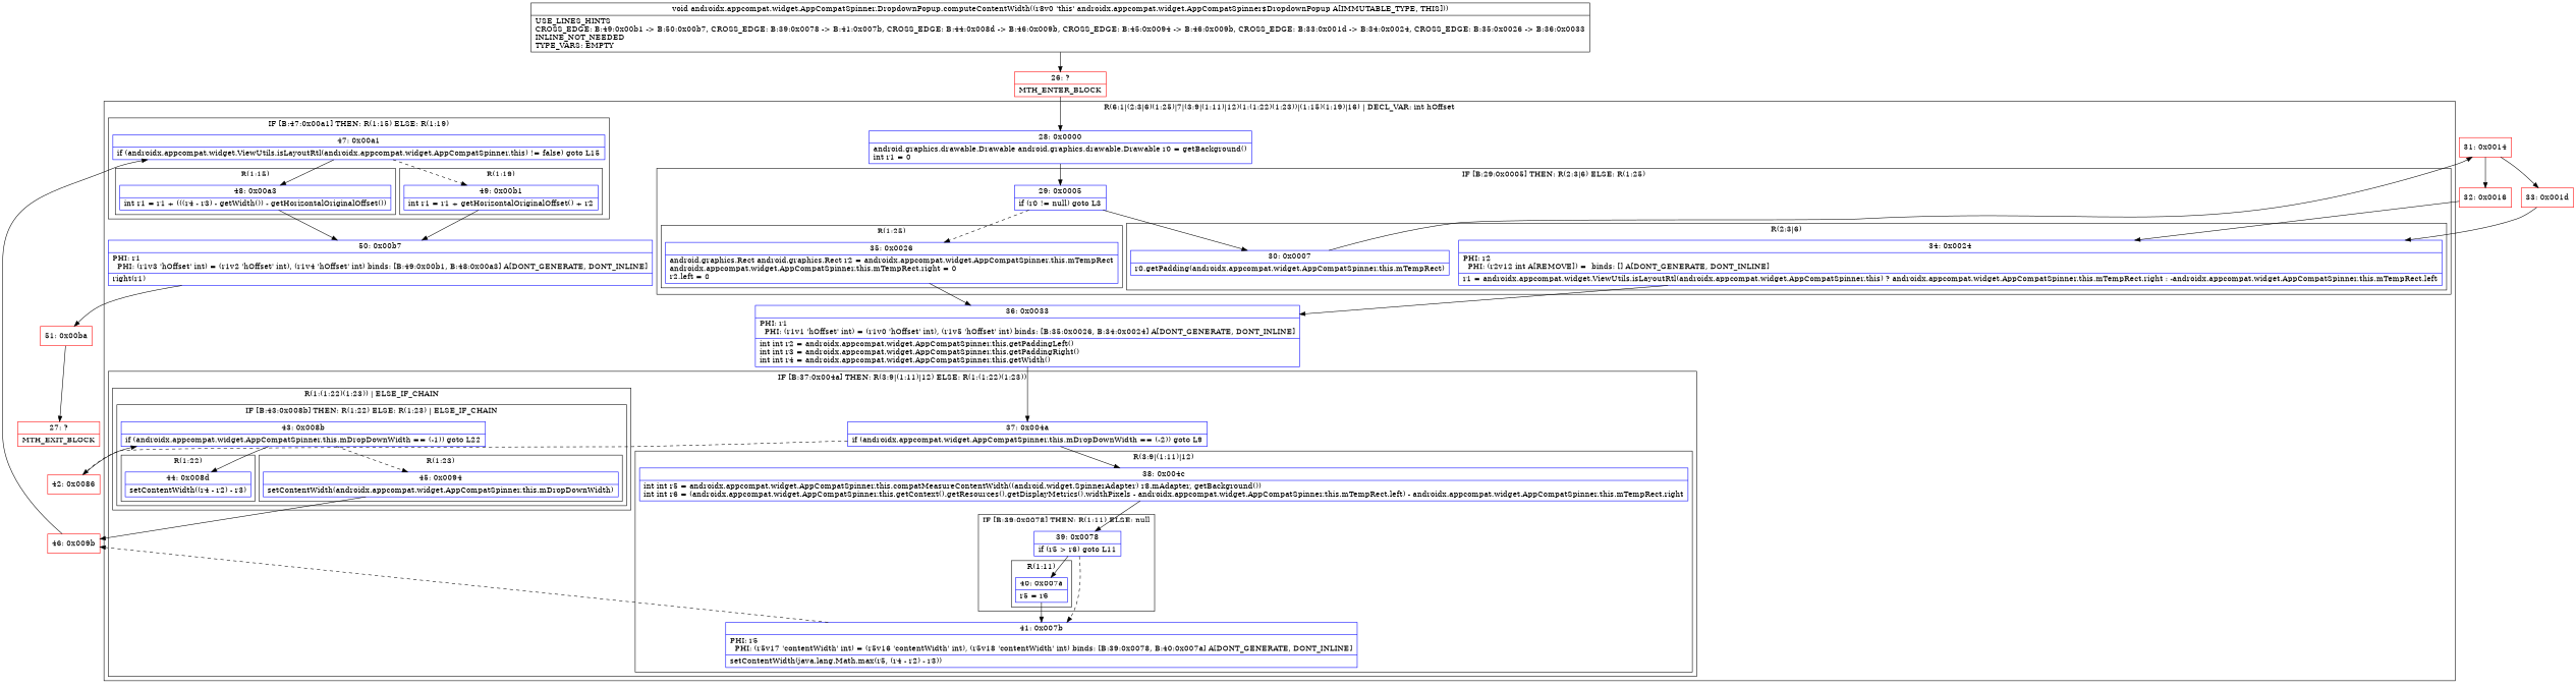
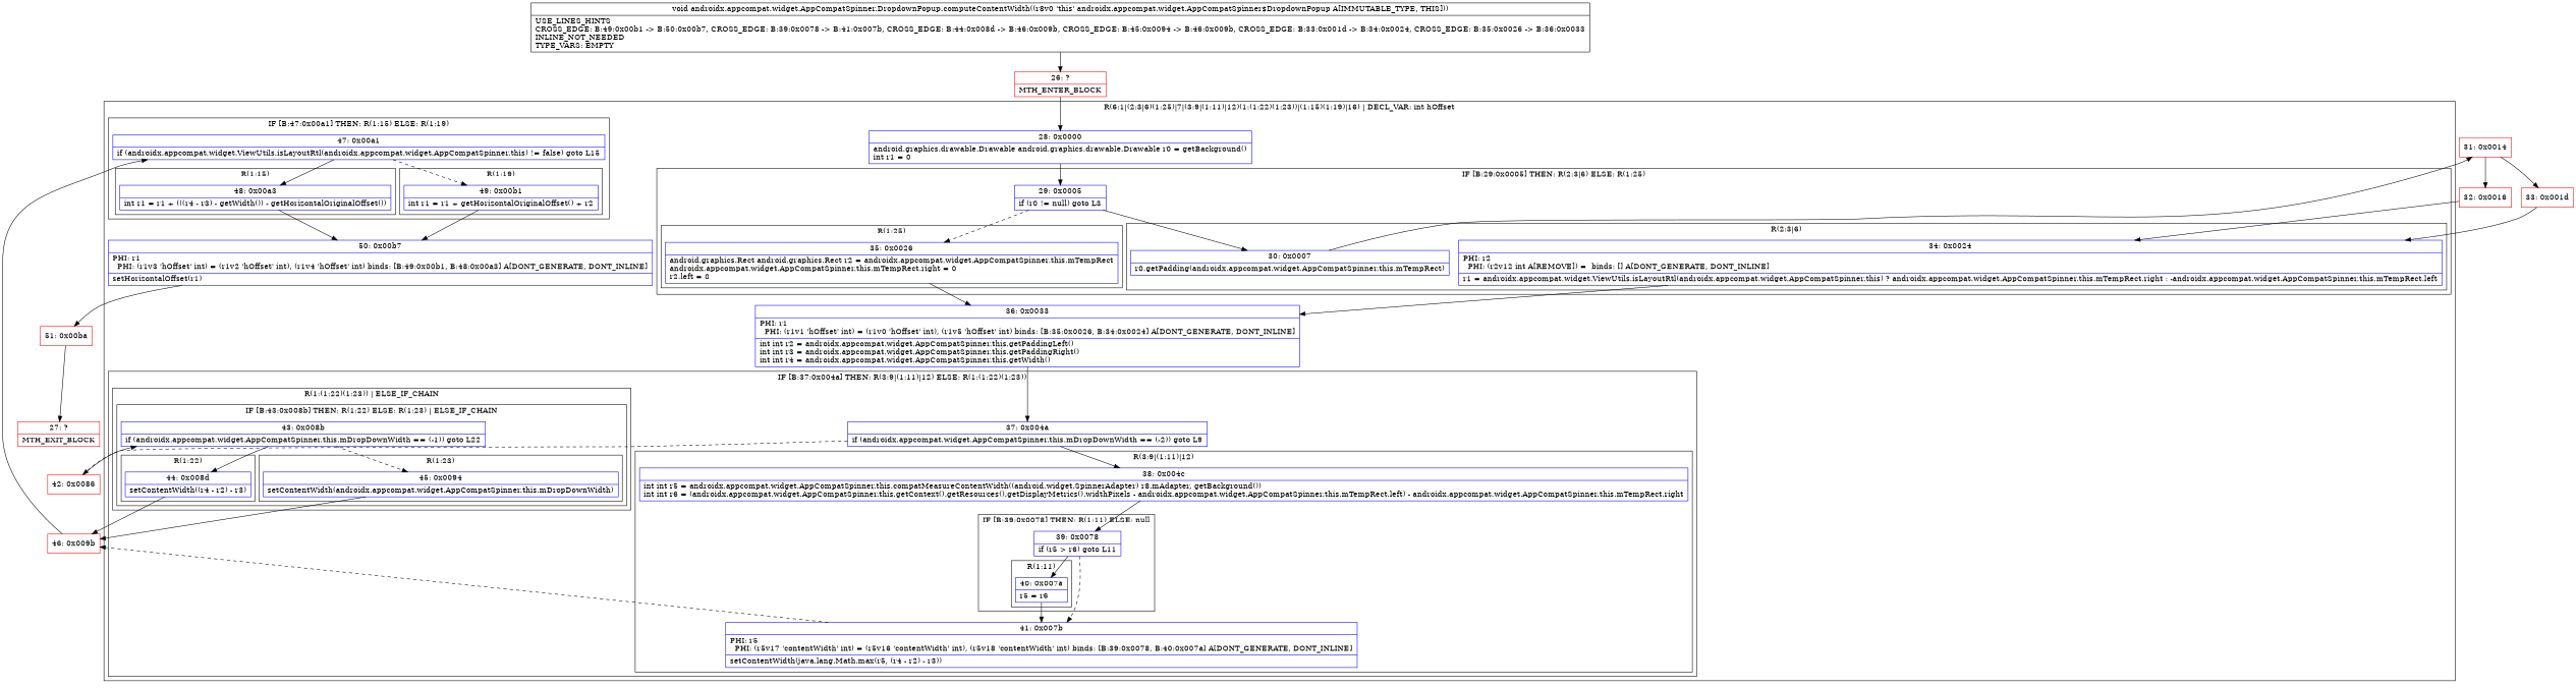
  digraph {
    node [color=blue shape=record]
    n1 [label="{30\:\ 0x0007|r0.getPadding(androidx.appcompat.widget.AppCompatSpinner.this.mTempRect)\l}"]
    n2 [label="{34\:\ 0x0024|PHI: r2 \l  PHI: (r2v12 int A[REMOVE]) =  binds: [] A[DONT_GENERATE, DONT_INLINE]\l|r1 = androidx.appcompat.widget.ViewUtils.isLayoutRtl(androidx.appcompat.widget.AppCompatSpinner.this) ? androidx.appcompat.widget.AppCompatSpinner.this.mTempRect.right : \-androidx.appcompat.widget.AppCompatSpinner.this.mTempRect.left\l}"]
    n3 [label="{35\:\ 0x0026|android.graphics.Rect android.graphics.Rect r2 = androidx.appcompat.widget.AppCompatSpinner.this.mTempRect\landroidx.appcompat.widget.AppCompatSpinner.this.mTempRect.right = 0\lr2.left = 0\l}"]
    n4 [label="{29\:\ 0x0005|if (r0 != null) goto L3\l}"]
    n5 [label="{40\:\ 0x007a|r5 = r6\l}"]
    n6 [label="{39\:\ 0x0078|if (r5 \> r6) goto L11\l}"]
    n7 [label="{38\:\ 0x004c|int int r5 = androidx.appcompat.widget.AppCompatSpinner.this.compatMeasureContentWidth((android.widget.SpinnerAdapter) r8.mAdapter, getBackground())\lint int r6 = (androidx.appcompat.widget.AppCompatSpinner.this.getContext().getResources().getDisplayMetrics().widthPixels \- androidx.appcompat.widget.AppCompatSpinner.this.mTempRect.left) \- androidx.appcompat.widget.AppCompatSpinner.this.mTempRect.right\l}"]
    n8 [label="{41\:\ 0x007b|PHI: r5 \l  PHI: (r5v17 'contentWidth' int) = (r5v16 'contentWidth' int), (r5v18 'contentWidth' int) binds: [B:39:0x0078, B:40:0x007a] A[DONT_GENERATE, DONT_INLINE]\l|setContentWidth(java.lang.Math.max(r5, (r4 \- r2) \- r3))\l}"]
    n9 [label="{44\:\ 0x008d|setContentWidth((r4 \- r2) \- r3)\l}"]
    n10 [label="{45\:\ 0x0094|setContentWidth(androidx.appcompat.widget.AppCompatSpinner.this.mDropDownWidth)\l}"]
    n11 [label="{43\:\ 0x008b|if (androidx.appcompat.widget.AppCompatSpinner.this.mDropDownWidth == (\-1)) goto L22\l}"]
    n12 [label="{37\:\ 0x004a|if (androidx.appcompat.widget.AppCompatSpinner.this.mDropDownWidth == (\-2)) goto L9\l}"]
    n13 [label="{48\:\ 0x00a3|int r1 = r1 + (((r4 \- r3) \- getWidth()) \- getHorizontalOriginalOffset())\l}"]
    n14 [label="{49\:\ 0x00b1|int r1 = r1 + getHorizontalOriginalOffset() + r2\l}"]
    n15 [label="{47\:\ 0x00a1|if (androidx.appcompat.widget.ViewUtils.isLayoutRtl(androidx.appcompat.widget.AppCompatSpinner.this) != false) goto L15\l}"]
    n16 [label="{28\:\ 0x0000|android.graphics.drawable.Drawable android.graphics.drawable.Drawable r0 = getBackground()\lint r1 = 0\l}"]
    n17 [label="{36\:\ 0x0033|PHI: r1 \l  PHI: (r1v1 'hOffset' int) = (r1v0 'hOffset' int), (r1v5 'hOffset' int) binds: [B:35:0x0026, B:34:0x0024] A[DONT_GENERATE, DONT_INLINE]\l|int int r2 = androidx.appcompat.widget.AppCompatSpinner.this.getPaddingLeft()\lint int r3 = androidx.appcompat.widget.AppCompatSpinner.this.getPaddingRight()\lint int r4 = androidx.appcompat.widget.AppCompatSpinner.this.getWidth()\l}"]
-   n18 [label="{50\:\ 0x00b7|PHI: r1 \l  PHI: (r1v3 'hOffset' int) = (r1v2 'hOffset' int), (r1v4 'hOffset' int) binds: [B:49:0x00b1, B:48:0x00a3] A[DONT_GENERATE, DONT_INLINE]\l|right(r1)\l}"]
+   n18 [label="{50\:\ 0x00b7|PHI: r1 \l  PHI: (r1v3 'hOffset' int) = (r1v2 'hOffset' int), (r1v4 'hOffset' int) binds: [B:49:0x00b1, B:48:0x00a3] A[DONT_GENERATE, DONT_INLINE]\l|setHorizontalOffset(r1)\l}"]
    n19 [color=red label="{31\:\ 0x0014}"]
    n20 [color=red label="{46\:\ 0x009b}"]
    n21 [color=red label="{42\:\ 0x0086}"]
    n22 [color=red label="{51\:\ 0x00ba}"]
    n23 [color=red label="{32\:\ 0x0016}"]
    n24 [color=red label="{33\:\ 0x001d}"]
    n25 [color=red label="{27\:\ ?|MTH_EXIT_BLOCK\l}"]
    n26 [color=red label="{26\:\ ?|MTH_ENTER_BLOCK\l}"]
    n27 [label="{void androidx.appcompat.widget.AppCompatSpinner.DropdownPopup.computeContentWidth((r8v0 'this' androidx.appcompat.widget.AppCompatSpinner$DropdownPopup A[IMMUTABLE_TYPE, THIS]))  | USE_LINES_HINTS\lCROSS_EDGE: B:49:0x00b1 \-\> B:50:0x00b7, CROSS_EDGE: B:39:0x0078 \-\> B:41:0x007b, CROSS_EDGE: B:44:0x008d \-\> B:46:0x009b, CROSS_EDGE: B:45:0x0094 \-\> B:46:0x009b, CROSS_EDGE: B:33:0x001d \-\> B:34:0x0024, CROSS_EDGE: B:35:0x0026 \-\> B:36:0x0033\lINLINE_NOT_NEEDED\lTYPE_VARS: EMPTY\l}" color=""]
    subgraph cluster_1 {
      label="R(6:1|(2:3|6)(1:25)|7|(3:9|(1:11)|12)(1:(1:22)(1:23))|(1:15)(1:19)|16) | DECL_VAR: int hOffset\l"
      n16
      n17
      n18
      subgraph cluster_2 {
        label="IF [B:29:0x0005] THEN: R(2:3|6) ELSE: R(1:25)"
        n4
        subgraph cluster_3 {
          label="R(2:3|6)"
          n1
          n2
        }
        subgraph cluster_4 {
          label="R(1:25)"
          n3
        }
      }
      subgraph cluster_5 {
        label="IF [B:37:0x004a] THEN: R(3:9|(1:11)|12) ELSE: R(1:(1:22)(1:23))"
        n12
        subgraph cluster_6 {
          label="R(3:9|(1:11)|12)"
          n7
          n8
          subgraph cluster_7 {
            label="IF [B:39:0x0078] THEN: R(1:11) ELSE: null"
            n6
            subgraph cluster_8 {
              label="R(1:11)"
              n5
            }
          }
        }
        subgraph cluster_9 {
          label="R(1:(1:22)(1:23)) | ELSE_IF_CHAIN\l"
          subgraph cluster_10 {
            label="IF [B:43:0x008b] THEN: R(1:22) ELSE: R(1:23) | ELSE_IF_CHAIN\l"
            n11
            subgraph cluster_11 {
              label="R(1:22)"
              n9
            }
            subgraph cluster_12 {
              label="R(1:23)"
              n10
            }
          }
        }
      }
      subgraph cluster_13 {
        label="IF [B:47:0x00a1] THEN: R(1:15) ELSE: R(1:19)"
        n15
        subgraph cluster_14 {
          label="R(1:15)"
          n13
        }
        subgraph cluster_15 {
          label="R(1:19)"
          n14
        }
      }
    }
    n1 -> n19
    n2 -> n17
    n3 -> n17
    n4 -> n1
    n4 -> n3 [style=dashed]
    n5 -> n8
    n6 -> n5
    n6 -> n8 [style=dashed]
    n7 -> n6
    n8 -> n20 [style=dashed]
+   n9 -> n20
    n10 -> n20
    n11 -> n9
    n11 -> n10 [style=dashed]
    n12 -> n7
    n12 -> n21 [style=dashed]
    n13 -> n18
    n14 -> n18
    n15 -> n13
    n15 -> n14 [style=dashed]
    n16 -> n4
    n17 -> n12
    n18 -> n22
    n19 -> n23
    n19 -> n24
    n20 -> n15
    n21 -> n11
    n22 -> n25
    n23 -> n2
    n24 -> n2
    n26 -> n16
    n27 -> n26
  }
